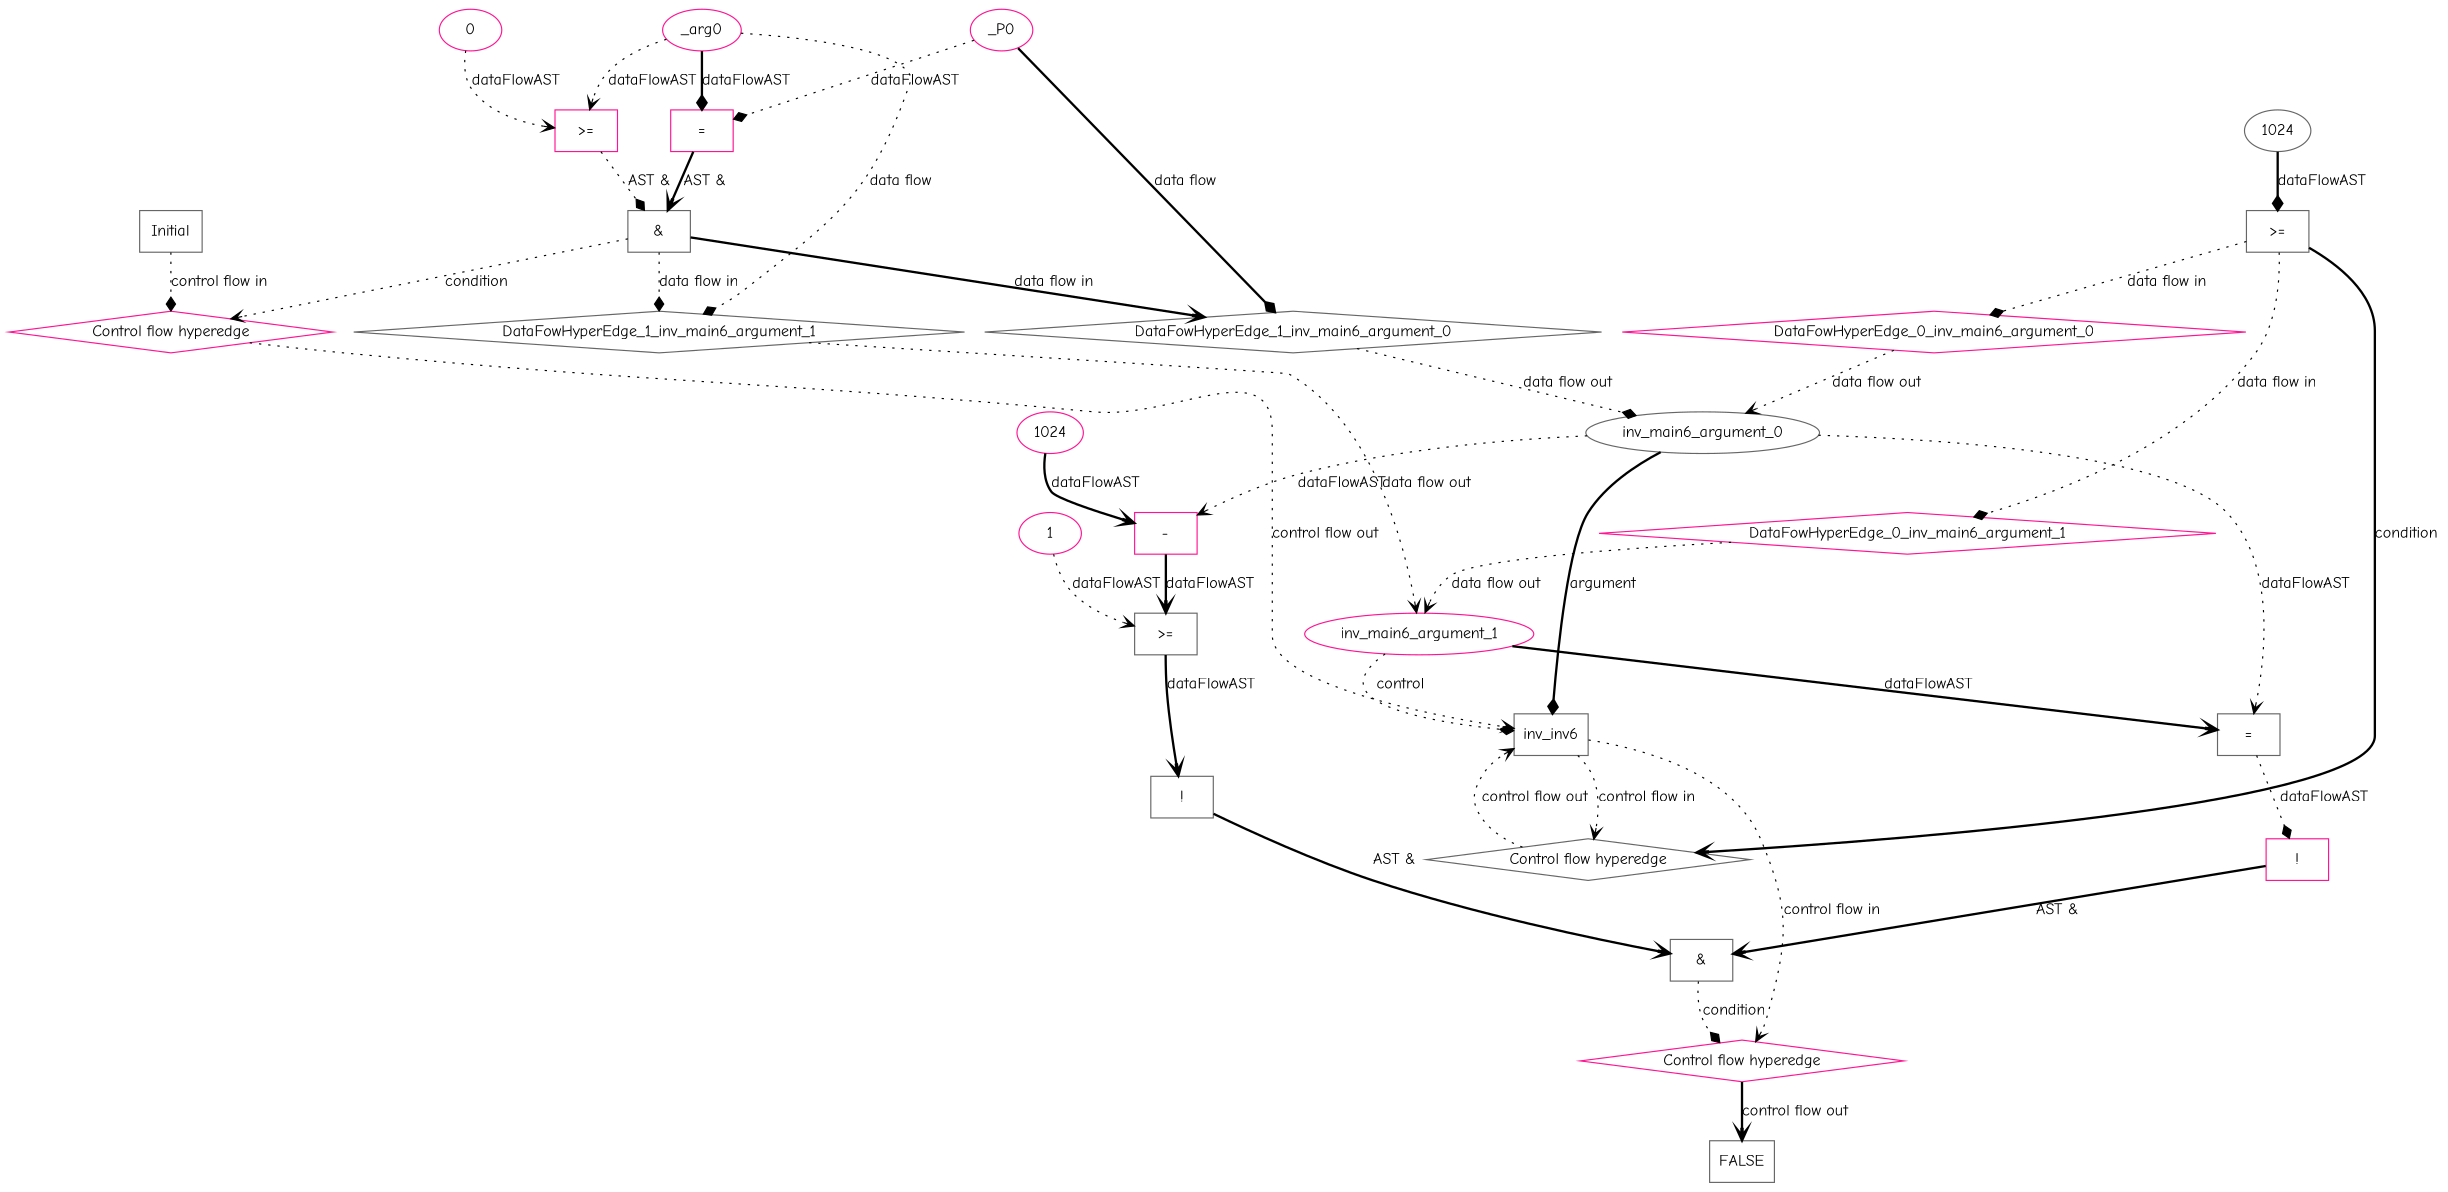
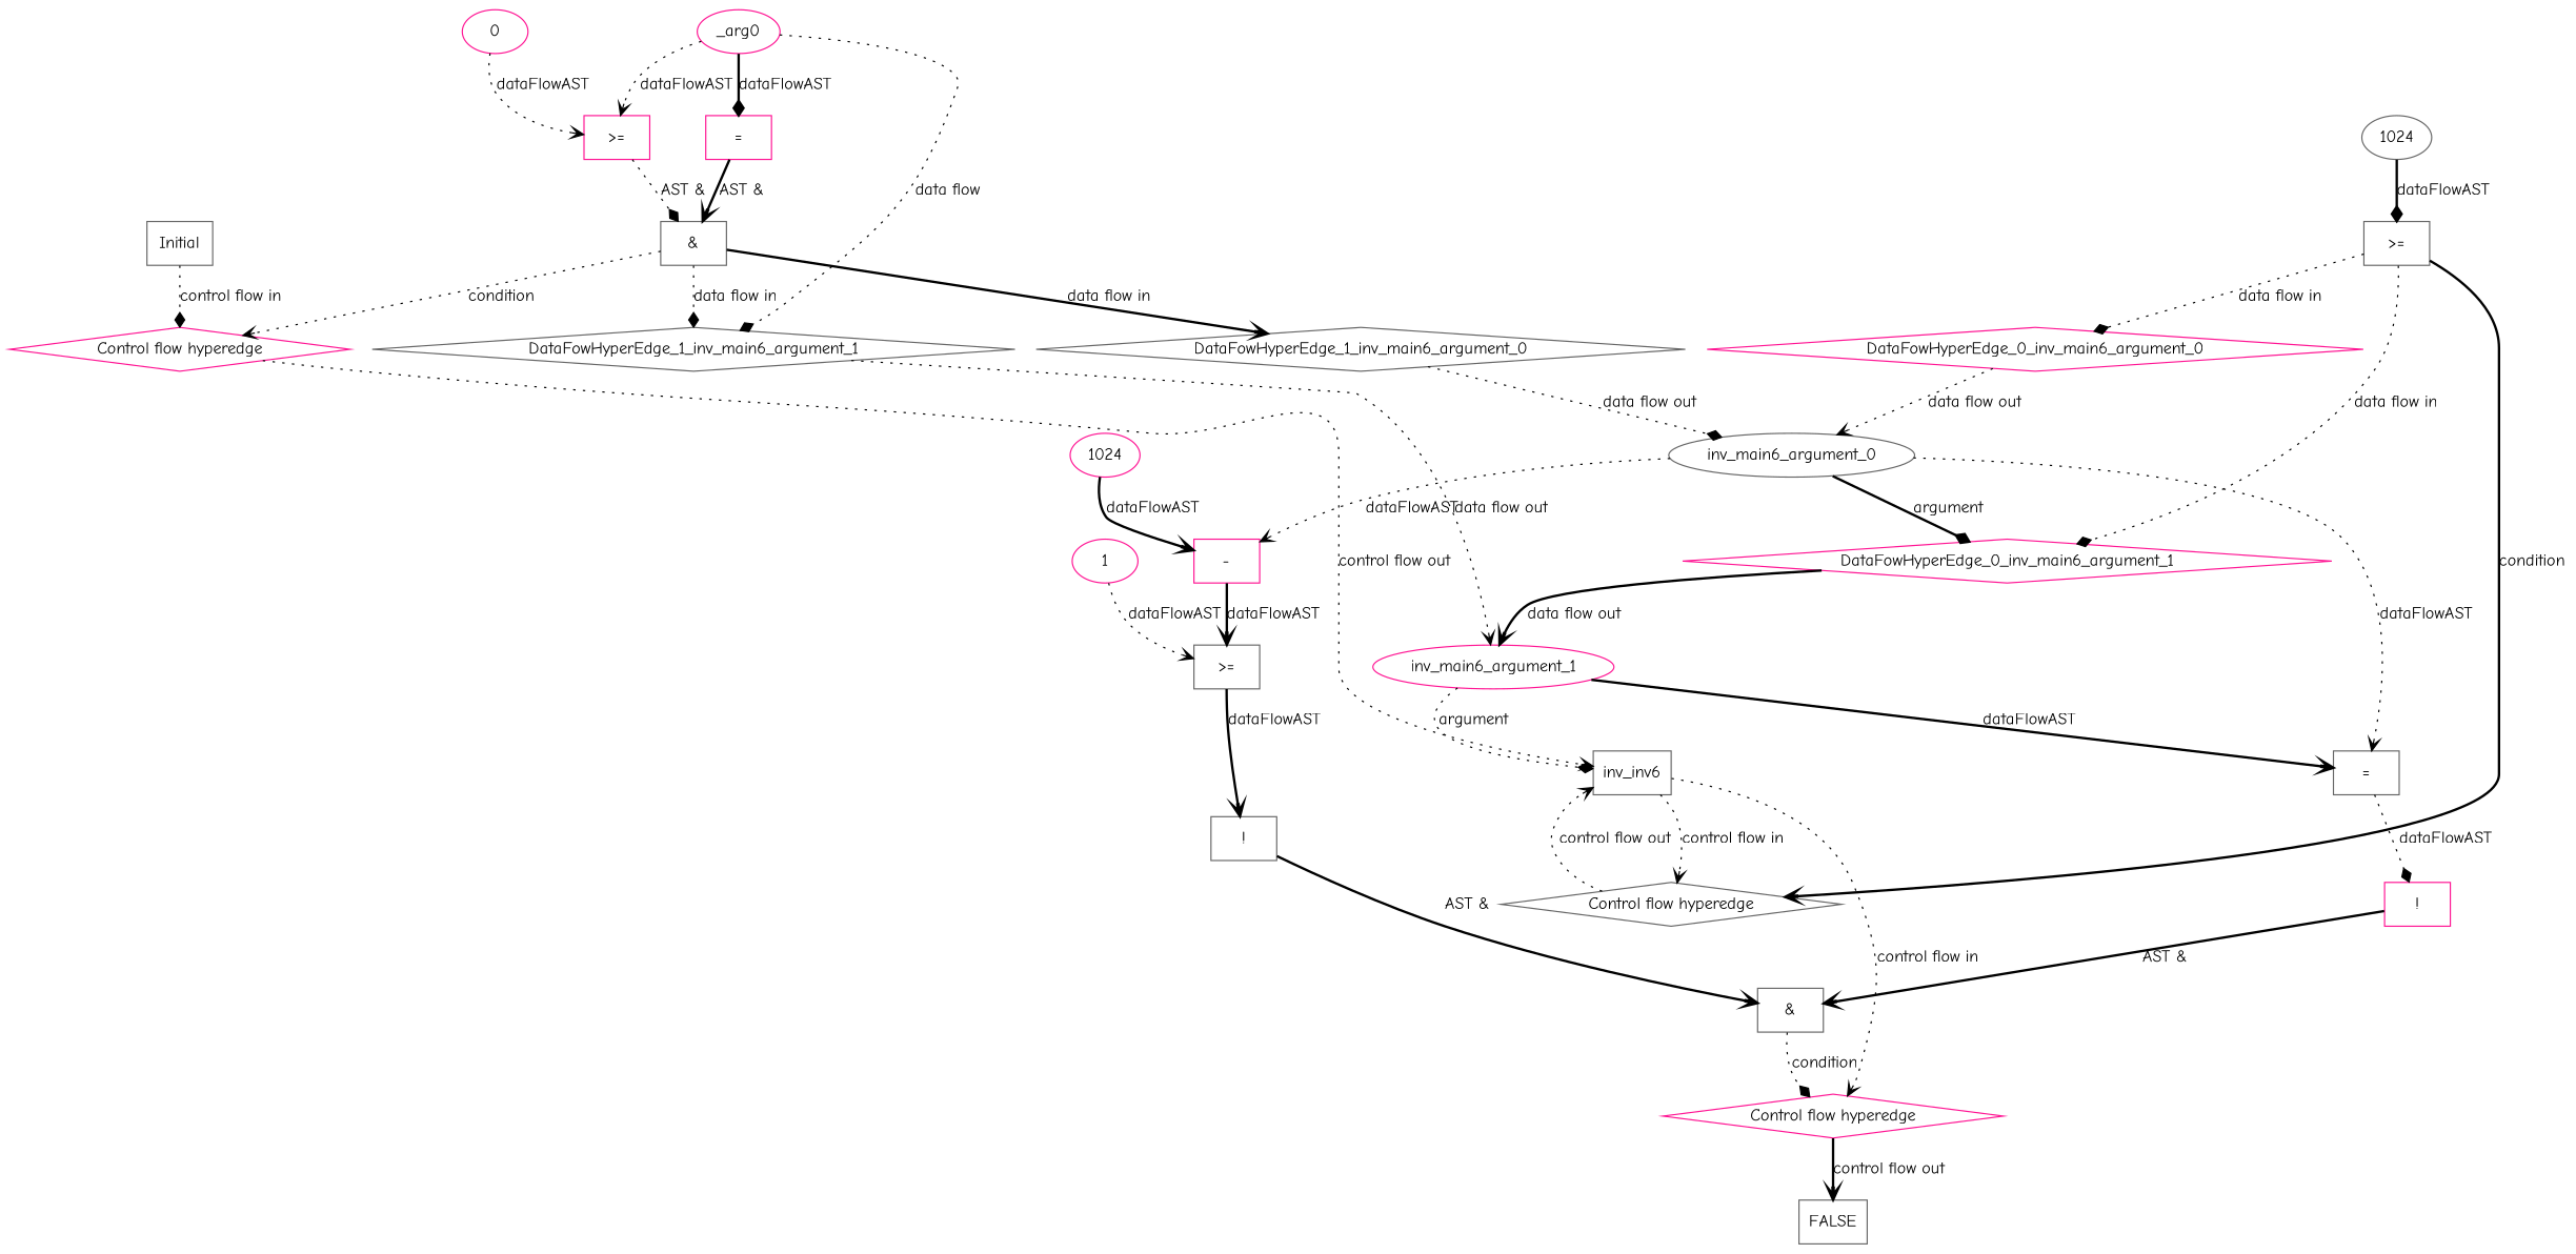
  digraph {
    fontname="Comic Neue"
    node [color=gray40 fontname="Comic Neue" shape=rect]
    edge [arrowhead=vee fontname="Comic Neue" style=dotted]
    n1 [label=inv_inv6 nodeName=inv_main6]
    n2 [label="Control flow hyperedge" nodeName=ControlFowHyperEdge_0 shape=diamond]
    n3 [color=deeppink label="Control flow hyperedge" nodeName=ControlFowHyperEdge_2 shape=diamond]
    n4 [label=FALSE nodeName=FALSE]
    n5 [label=Initial nodeName=Initial]
    n6 [color=deeppink label="Control flow hyperedge" nodeName=ControlFowHyperEdge_1 shape=diamond]
    n7 [label=inv_main6_argument_0 nodeName=argument0 shape=oval]
    n8 [label="=" nodeName=xxxFALSE___inv_main6_2xxxguard_0_node_1]
    n9 [color=deeppink label="-" nodeName=xxxFALSE___inv_main6_2xxxguard1_node_2]
    n10 [color=deeppink label="!" nodeName=xxxFALSE___inv_main6_2xxxguard_0_node_0]
    n11 [label=">=" nodeName=xxxFALSE___inv_main6_2xxxguard1_node_1]
    n12 [color=deeppink label=inv_main6_argument_1 nodeName=argument1 shape=oval]
    n13 [label=">=" nodeName=xxxinv_main6___inv_main6_0xxxguard_0_node_0]
    n14 [color=deeppink label=DataFowHyperEdge_0_inv_main6_argument_0 nodeName=DataFowHyperEdge_0_inv_main6_argument_0 shape=diamond]
    n15 [color=deeppink label=DataFowHyperEdge_0_inv_main6_argument_1 nodeName=DataFowHyperEdge_0_inv_main6_argument_1 shape=diamond]
    n16 [label=1024 nodeName=xxxinv_main6___inv_main6_0xxxguard_0_node_1 shape=""]
    n17 [label="&" nodeName=xxxinv_main6___Initial_1xxx_and]
    n18 [label=DataFowHyperEdge_1_inv_main6_argument_0 nodeName=DataFowHyperEdge_1_inv_main6_argument_0 shape=diamond]
    n19 [label=DataFowHyperEdge_1_inv_main6_argument_1 nodeName=DataFowHyperEdge_1_inv_main6_argument_1 shape=diamond]
    n20 [color=deeppink label=">=" nodeName=xxxinv_main6___Initial_1xxxguard_0_node_0]
    n21 [color=deeppink label=0 nodeName=xxxinv_main6___Initial_1xxxguard_0_node_2 shape=""]
    n22 [color=deeppink label=_arg0 nodeName=xxxinv_main6___Initial_1xxxdataFlow1_node_0 shape=""]
    n23 [color=deeppink label="=" nodeName=xxxinv_main6___Initial_1xxxguard1_node_0]
-   n24 [color=deeppink label=_P0 nodeName=xxxinv_main6___Initial_1xxxdataFlow_0_node_0 shape=""]
    n25 [label="&" nodeName=xxxFALSE___inv_main6_2xxx_and]
    n26 [label="!" nodeName=xxxFALSE___inv_main6_2xxxguard1_node_0]
    n27 [color=deeppink label=1024 nodeName=xxxFALSE___inv_main6_2xxxguard1_node_3 shape=""]
    n28 [color=deeppink label=1 nodeName=xxxFALSE___inv_main6_2xxxguard1_node_5 shape=""]
    n1 -> n2 [label="control flow in"]
    n1 -> n3 [label="control flow in"]
    n2 -> n1 [label="control flow out"]
    n3 -> n4 [label="control flow out" style=bold]
    n5 -> n6 [arrowhead=diamond label="control flow in"]
    n6 -> n1 [label="control flow out"]
-   n7 -> n1 [arrowhead=diamond label=argument style=bold]
+   n7 -> n15 [arrowhead=diamond label=argument style=bold]
    n7 -> n8 [label=dataFlowAST]
    n7 -> n9 [label=dataFlowAST]
    n8 -> n10 [arrowhead=diamond label=dataFlowAST]
    n9 -> n11 [label=dataFlowAST style=bold]
    n10 -> n25 [label="AST &" style=bold]
    n11 -> n26 [label=dataFlowAST style=bold]
-   n12 -> n1 [arrowhead=diamond label=control]
+   n12 -> n1 [arrowhead=diamond label=argument]
    n12 -> n8 [label=dataFlowAST style=bold]
    n13 -> n2 [label=condition style=bold]
    n13 -> n14 [arrowhead=diamond label="data flow in"]
    n13 -> n15 [arrowhead=diamond label="data flow in"]
    n14 -> n7 [label="data flow out"]
-   n15 -> n12 [label="data flow out"]
+   n15 -> n12 [label="data flow out" style=bold]
    n16 -> n13 [arrowhead=diamond label=dataFlowAST style=bold]
    n17 -> n6 [label=condition]
    n17 -> n18 [label="data flow in" style=bold]
    n17 -> n19 [arrowhead=diamond label="data flow in"]
    n18 -> n7 [arrowhead=diamond label="data flow out"]
    n19 -> n12 [label="data flow out"]
    n20 -> n17 [arrowhead=diamond label="AST &"]
    n21 -> n20 [label=dataFlowAST]
    n22 -> n19 [arrowhead=diamond label="data flow"]
    n22 -> n20 [label=dataFlowAST]
    n22 -> n23 [arrowhead=diamond label=dataFlowAST style=bold]
    n23 -> n17 [label="AST &" style=bold]
-   n24 -> n18 [arrowhead=diamond label="data flow" style=bold]
-   n24 -> n23 [arrowhead=diamond label=dataFlowAST]
    n25 -> n3 [arrowhead=diamond label=condition]
    n26 -> n25 [label="AST &" style=bold]
    n27 -> n9 [label=dataFlowAST style=bold]
    n28 -> n11 [label=dataFlowAST]
  }
